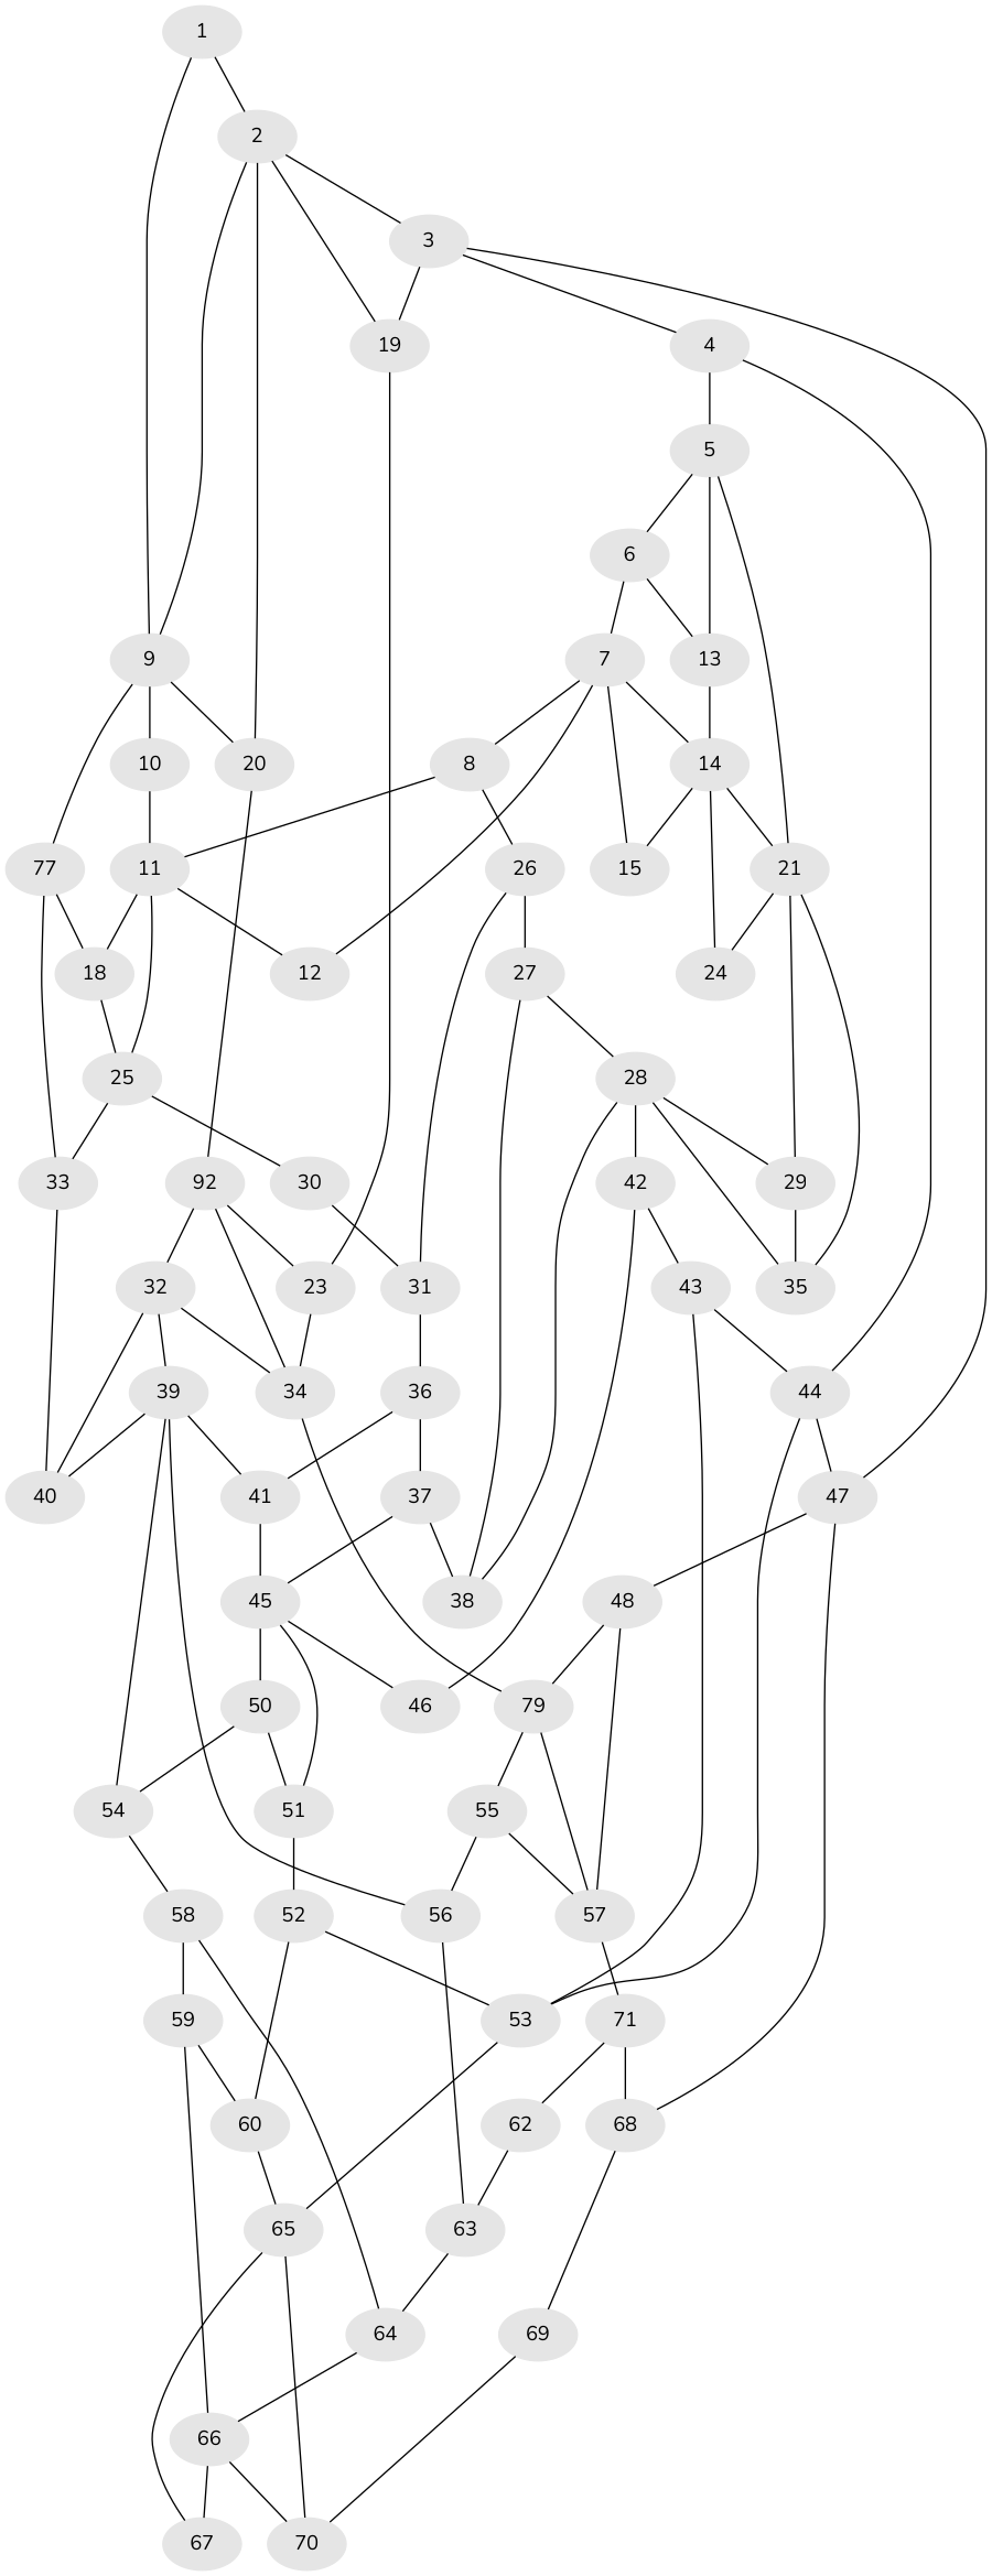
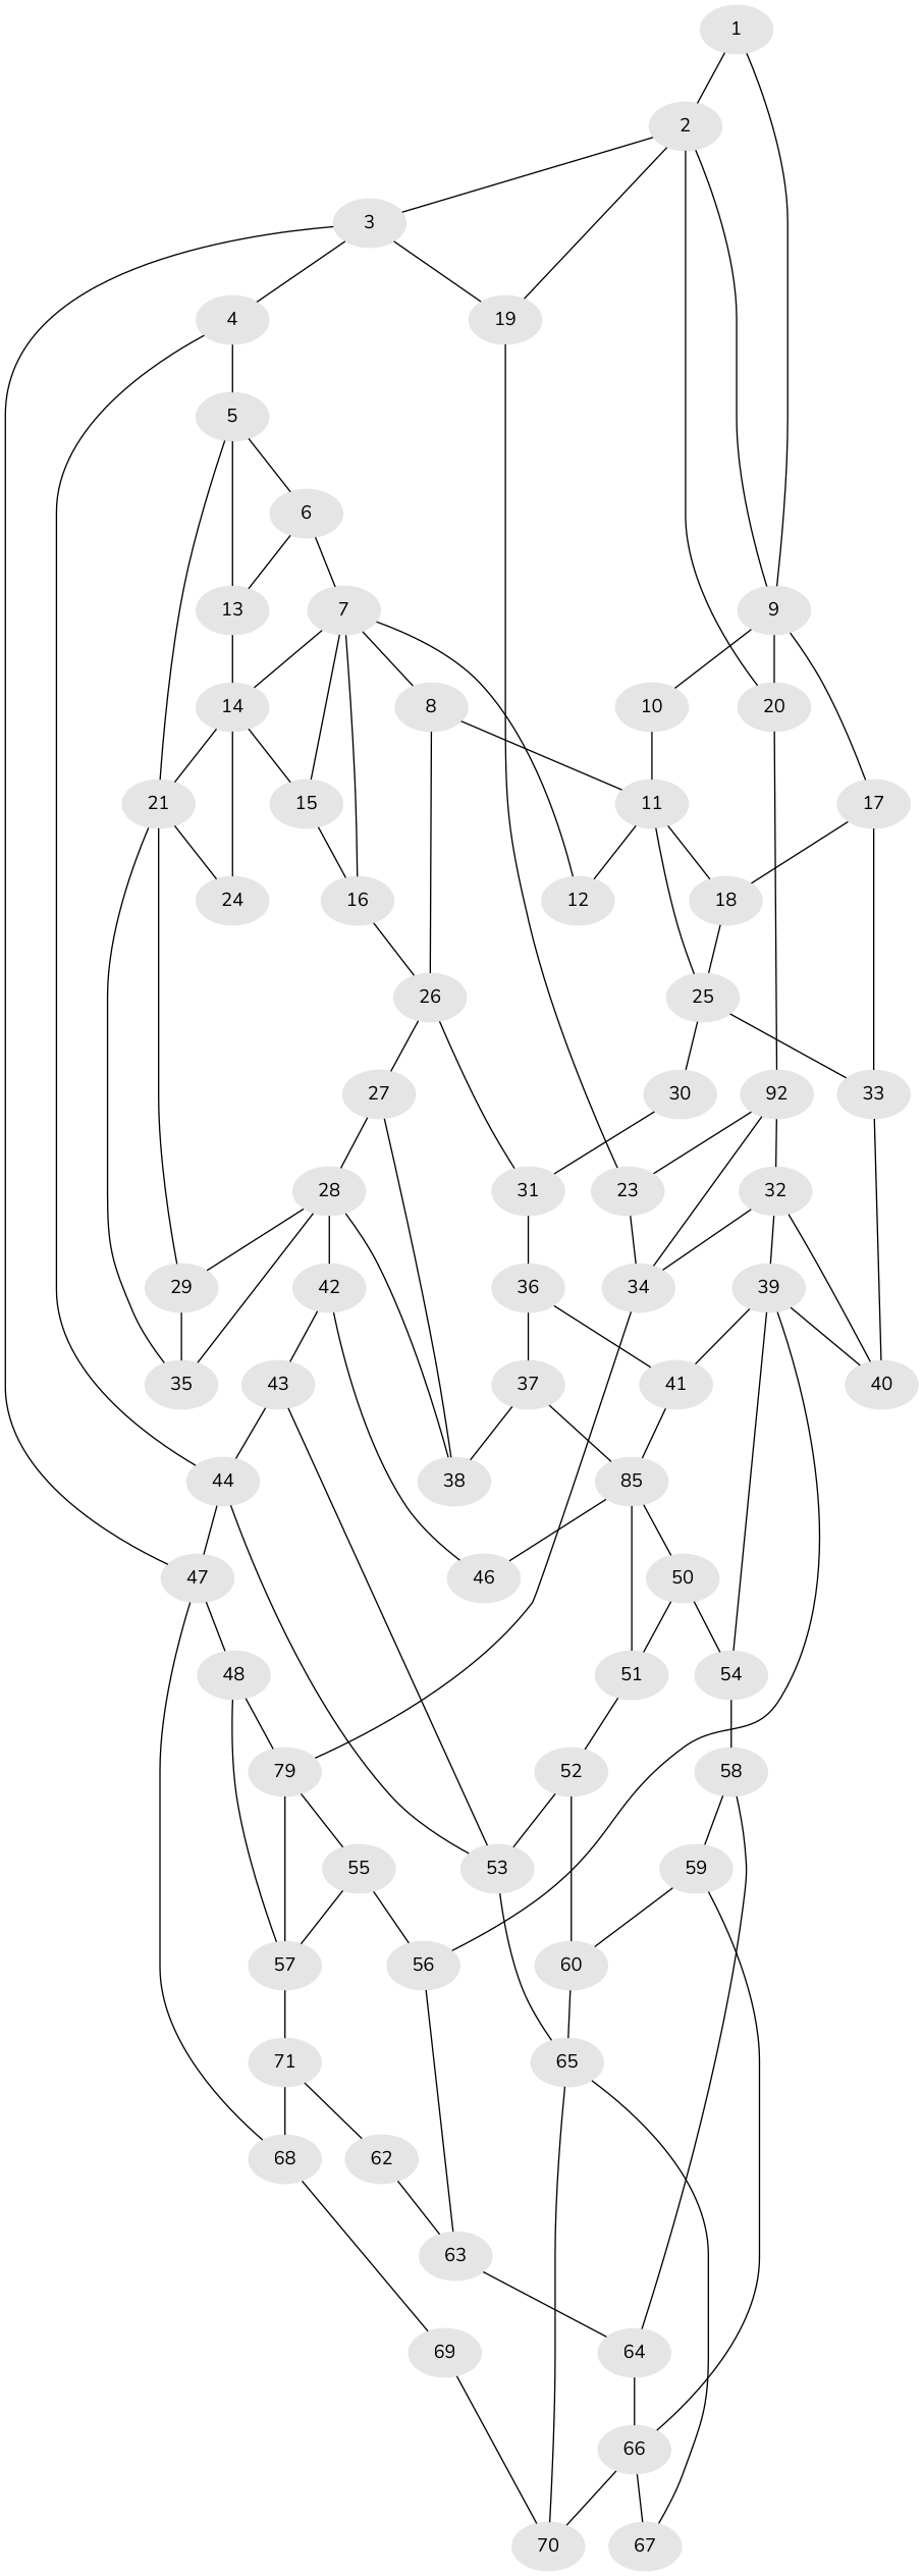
  graph {
    fontname=Nunito
    node [color=gray90 fontname=Nunito style=filled]
    edge [fontname=Nunito weight=1.0]
    1
    2
    9
    3
    19
    20
    10
-   17 [label=77]
+   17
    4
    47
    23
    n12 [label=92]
    5
    44
    48
    68
    6
    13
    21
    53
    7
    14
    24
    29
    35
    8
    12
    15
+   16
    11
    26
    18
    25
    33
    30
    27
    31
    40
    34
    32
    39
    n42 [label=79]
    28
    38
    36
    42
    43
    46
    37
    41
    54
    56
    57
    55
-   45
+   45 [label=85]
    50
    51
    58
    63
    65
    52
    69
    n63 [label=71]
    60
    67
    70
    59
    64
    62
    66
    1 -- 2
    1 -- 9
    2 -- 9
    2 -- 3
    2 -- 19
    2 -- 20 [weight=2.0]
    9 -- 20
    9 -- 10
    9 -- 17
    3 -- 19
    3 -- 4
    3 -- 47
    19 -- 23
    20 -- n12 [weight=2.0]
    10 -- 11 [weight=2.0]
    17 -- 18
    17 -- 33
    4 -- 5 [weight=2.0]
    4 -- 44
    47 -- 48
    47 -- 68
    23 -- 34
    n12 -- 23
    n12 -- 34
    n12 -- 32
    5 -- 6
    5 -- 13 [weight=2.0]
    5 -- 21
    44 -- 47
    44 -- 53
    48 -- n42
    48 -- 57
    68 -- 69 [weight=2.0]
    6 -- 13
    6 -- 7
    13 -- 14 [weight=2.0]
    21 -- 24 [weight=2.0]
    21 -- 29
    21 -- 35
    53 -- 65 [weight=2.0]
    7 -- 14
    7 -- 8
    7 -- 12
    7 -- 15
+   7 -- 16
    14 -- 21
    14 -- 24
    14 -- 15
    29 -- 35
    8 -- 11
    8 -- 26 [weight=2.0]
+   15 -- 16
+   16 -- 26
    11 -- 12
    11 -- 18
    11 -- 25
    26 -- 27
    26 -- 31
    18 -- 25
    25 -- 33 [weight=2.0]
    25 -- 30 [weight=2.0]
    33 -- 40
    30 -- 31
    27 -- 28
    27 -- 38
    31 -- 36
    34 -- n42 [weight=2.0]
    32 -- 40
    32 -- 34 [weight=2.0]
    32 -- 39
    39 -- 40 [weight=2.0]
    39 -- 41
    39 -- 54
    39 -- 56
    n42 -- 57 [weight=2.0]
    n42 -- 55
    28 -- 29
    28 -- 35
    28 -- 38
    28 -- 42 [weight=2.0]
    36 -- 37
    36 -- 41
    42 -- 43 [weight=2.0]
    42 -- 46
    43 -- 44
    43 -- 53
    37 -- 38
    37 -- 45
    41 -- 45
    54 -- 58
    56 -- 63
    57 -- n63 [weight=2.0]
    55 -- 56
    55 -- 57
    45 -- 46 [weight=2.0]
    45 -- 50
    45 -- 51
    50 -- 54
    50 -- 51
    51 -- 52
    58 -- 59
    58 -- 64
    63 -- 64
    65 -- 67
    65 -- 70
    52 -- 53
    52 -- 60
    69 -- 70 [weight=2.0]
    n63 -- 68 [weight=2.0]
    n63 -- 62 [weight=2.0]
    60 -- 65 [weight=2.0]
    59 -- 60
    59 -- 66
    64 -- 66
    62 -- 63
    66 -- 67 [weight=2.0]
    66 -- 70 [weight=2.0]
  }
